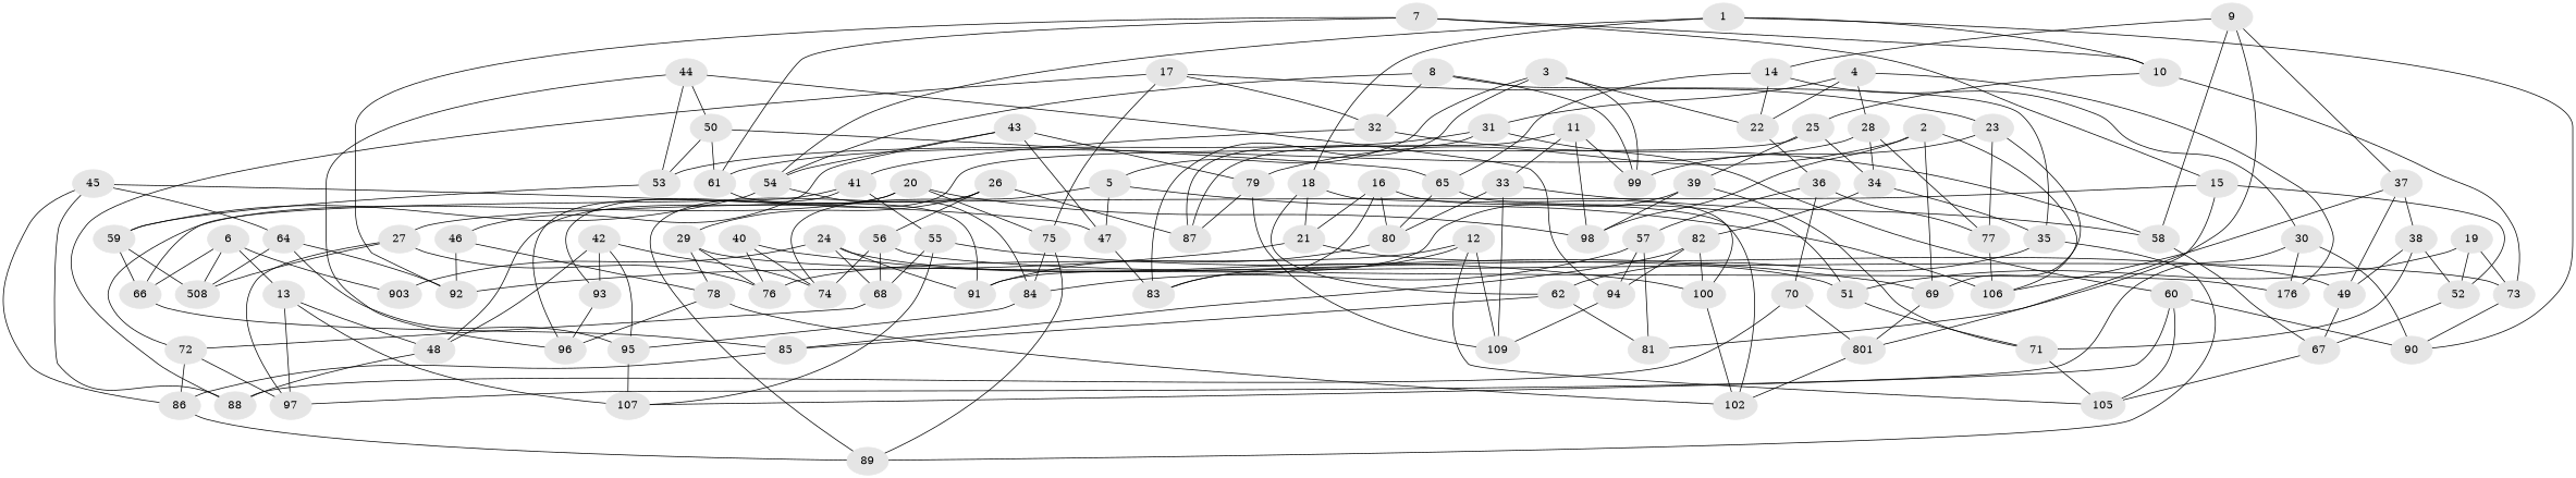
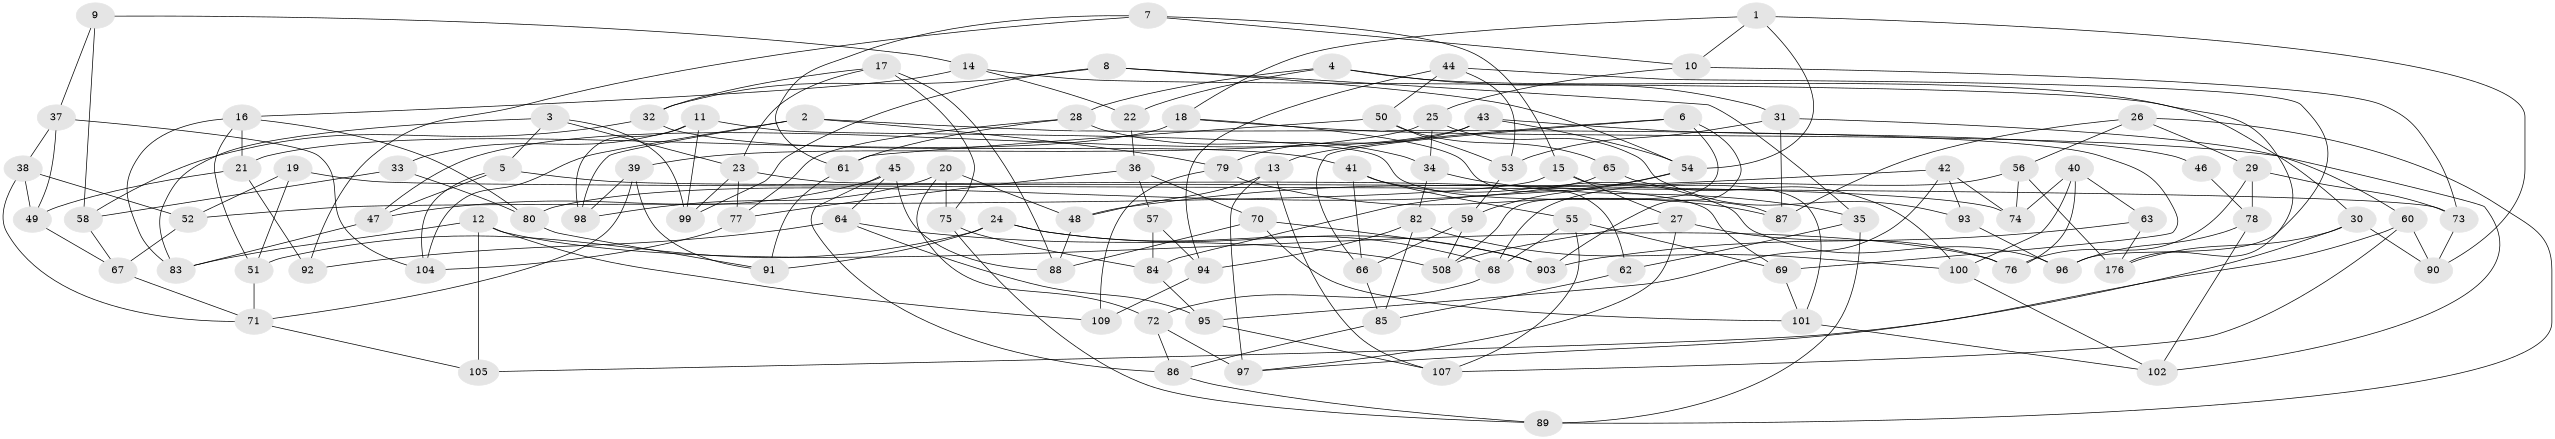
  graph {
    node [color=gray90 style=filled]
    1
    10
    18
    54
    90
    25
    73
    21
    62
    102
    59
    84
    2
    69
    79
    98
-   104 [label=106]
-   101 [label=801]
+   104
+   101
    87
    109
    3
    5
    22
    83
    99
    47
    74
    36
    4
    28
    31
    n32 [label=176]
    61
    77
    34
    53
    60
    6
    13
    66
    n41 [label=903]
    n42 [label=508]
    48
    97
    107
    85
    7
    15
    92
    27
    52
    91
    8
    32
    35
    58
    41
    89
    9
    14
    37
-   81
    30
    65
    49
    38
    67
    39
    93
    11
    33
    80
    12
    76
    105
    88
    100
    16
    51
    71
    17
    23
    75
    19
+   63
    20
    72
    86
    57
    70
    24
    68
    82
    96
    26
    29
    56
    78
    55
    94
    40
    42
    95
    43
    46
    44
    50
    45
    64
    1 -- 10
    1 -- 18
    1 -- 54
    1 -- 90
    10 -- 25
    10 -- 73
    18 -- 21
    18 -- 62
    18 -- 102
    54 -- 59
    54 -- 84
    25 -- 34
    25 -- 39
    25 -- 93
    73 -- 90
    21 -- 92
    21 -- 49
    62 -- 85
-   62 -- 81
    59 -- 66
    59 -- n42
    84 -- 95
    2 -- 69
    2 -- 79
    2 -- 98
    2 -- 104
    69 -- 101
    79 -- 87
    79 -- 109
    101 -- 102
    3 -- 5
-   3 -- 22
+   3 -- 23
    3 -- 83
    3 -- 99
    5 -- 104
    5 -- 47
    5 -- 74
    22 -- 36
    47 -- 83
    36 -- 77
    36 -- 57
    36 -- 70
    4 -- 22
    4 -- 28
    4 -- 31
    4 -- n32
    28 -- 61
    28 -- 77
    28 -- 34
    31 -- 87
    31 -- 53
    31 -- 60
    61 -- 91
    77 -- 104
    34 -- 35
    34 -- 82
    53 -- 59
    60 -- 90
    60 -- 107
    60 -- 105
    6 -- 13
    6 -- 66
    6 -- n41
    6 -- n42
    13 -- 48
    13 -- 97
    13 -- 107
    66 -- 85
    48 -- 88
    85 -- 86
    7 -- 10
    7 -- 61
    7 -- 15
    7 -- 92
    15 -- 101
    15 -- 27
    15 -- 52
    27 -- n42
    27 -- 97
    27 -- 76
    52 -- 67
    8 -- 54
    8 -- 99
    8 -- 32
    8 -- 35
    32 -- 58
    32 -- 41
    35 -- 62
    35 -- 89
    58 -- 67
    41 -- 66
    41 -- 96
    41 -- 55
    9 -- 58
    9 -- 14
    9 -- 37
-   9 -- 81
    14 -- 22
    14 -- 30
-   14 -- 65
+   14 -- 16
    37 -- 104
    37 -- 49
    37 -- 38
    30 -- 90
    30 -- n32
    30 -- 97
    65 -- 80
    65 -- 100
    49 -- 67
    38 -- 52
    38 -- 49
    38 -- 71
-   67 -- 105
+   67 -- 71
    39 -- 98
    39 -- 91
    39 -- 71
    93 -- 96
    11 -- 98
    11 -- 87
    11 -- 99
    11 -- 33
-   33 -- 109
    33 -- 58
    33 -- 80
    80 -- 91
    12 -- 109
    12 -- 83
    12 -- 76
    12 -- 105
    100 -- 102
    16 -- 21
    16 -- 83
    16 -- 80
    16 -- 51
    51 -- 71
    71 -- 105
    17 -- 32
    17 -- 88
    17 -- 23
    17 -- 75
    23 -- 69
    23 -- 99
    23 -- 77
    75 -- 84
    75 -- 89
    19 -- 73
    19 -- 52
    19 -- 51
+   63 -- n32
+   63 -- n41
    20 -- 98
    20 -- 48
    20 -- 75
    20 -- 72
    72 -- 97
    72 -- 86
    86 -- 89
    57 -- 84
-   57 -- 81
    57 -- 94
    70 -- 101
+   70 -- n41
    70 -- 88
    24 -- n41
    24 -- 91
    24 -- 51
    24 -- 68
    68 -- 72
    82 -- 85
    82 -- 100
    82 -- 94
    26 -- 87
    26 -- 89
    26 -- 29
    26 -- 56
    29 -- 73
    29 -- 76
    29 -- 78
    56 -- 74
    56 -- n32
    56 -- 68
    78 -- 102
    78 -- 96
    55 -- 69
    55 -- 107
    55 -- 68
    94 -- 109
    40 -- 74
    40 -- 76
    40 -- 100
+   40 -- 63
    42 -- 74
    42 -- 48
    42 -- 93
    42 -- 95
    95 -- 107
    43 -- 54
    43 -- 79
    43 -- 47
    43 -- 46
-   46 -- 92
    46 -- 78
    44 -- 53
    44 -- 96
    44 -- 94
    44 -- 50
    50 -- 61
    50 -- 53
    50 -- 65
    45 -- 47
    45 -- 88
    45 -- 86
    45 -- 64
    64 -- n42
    64 -- 92
    64 -- 95
  }
